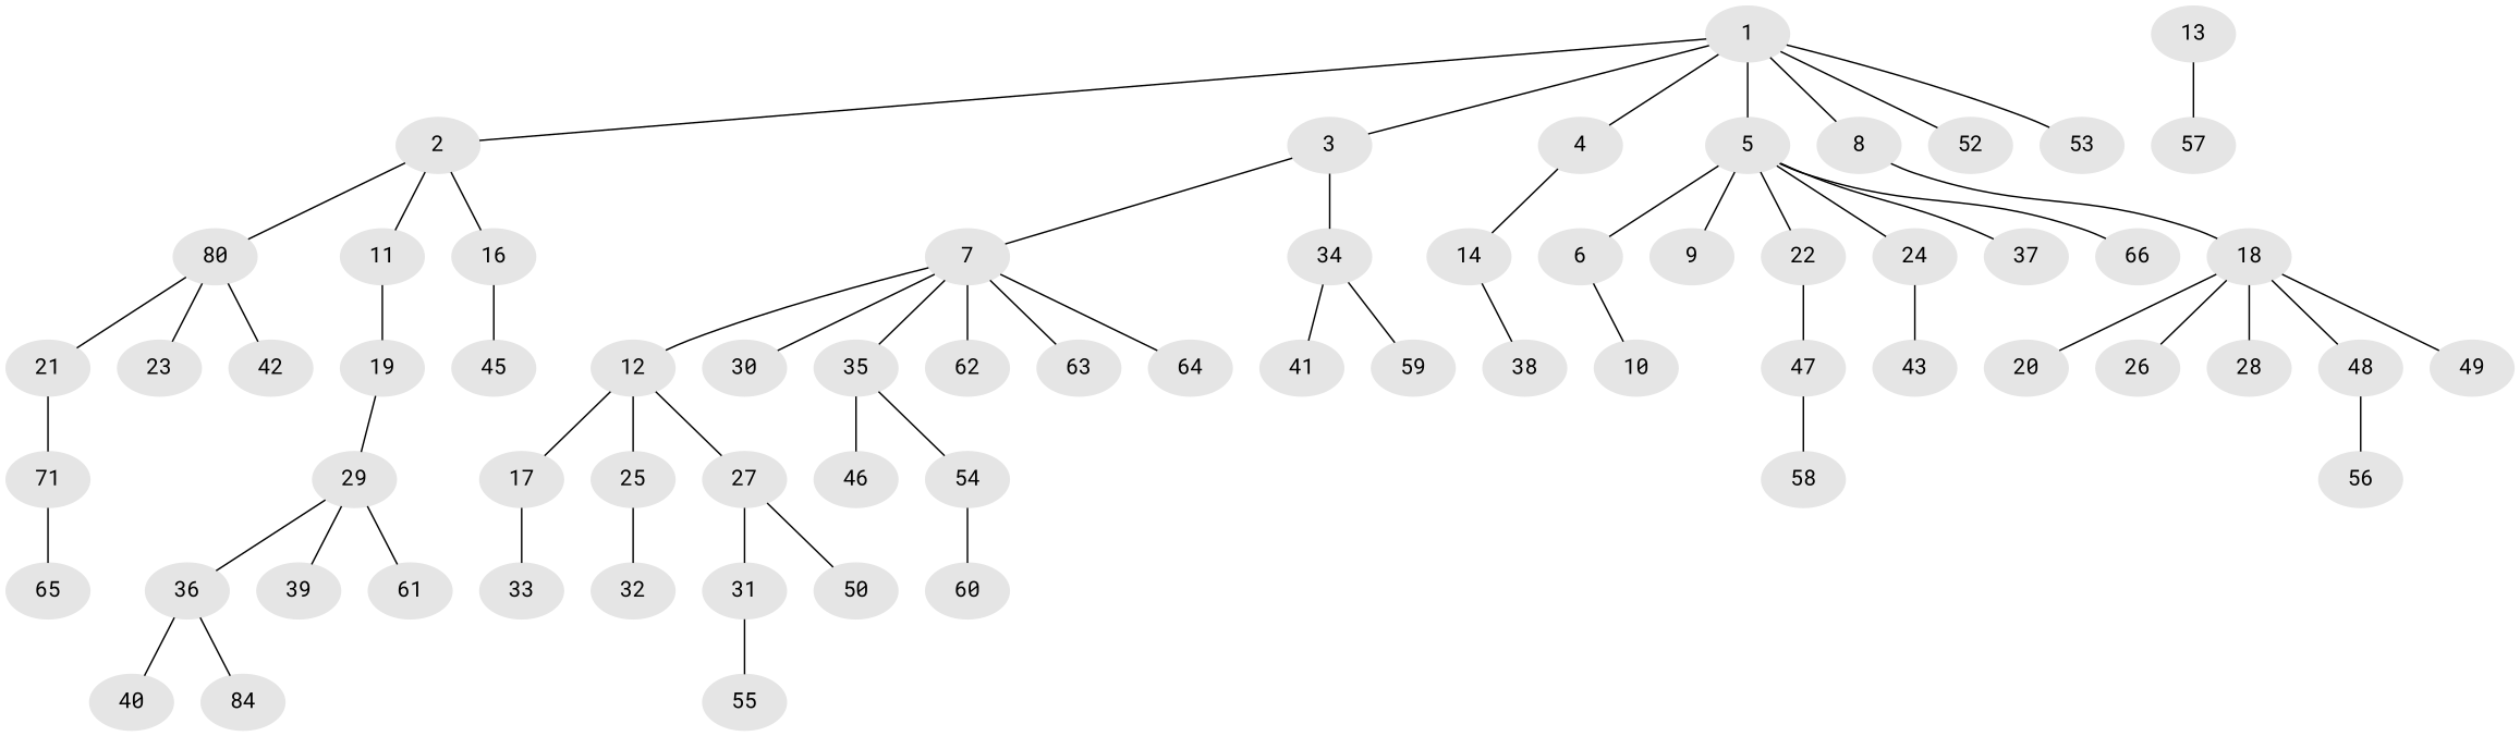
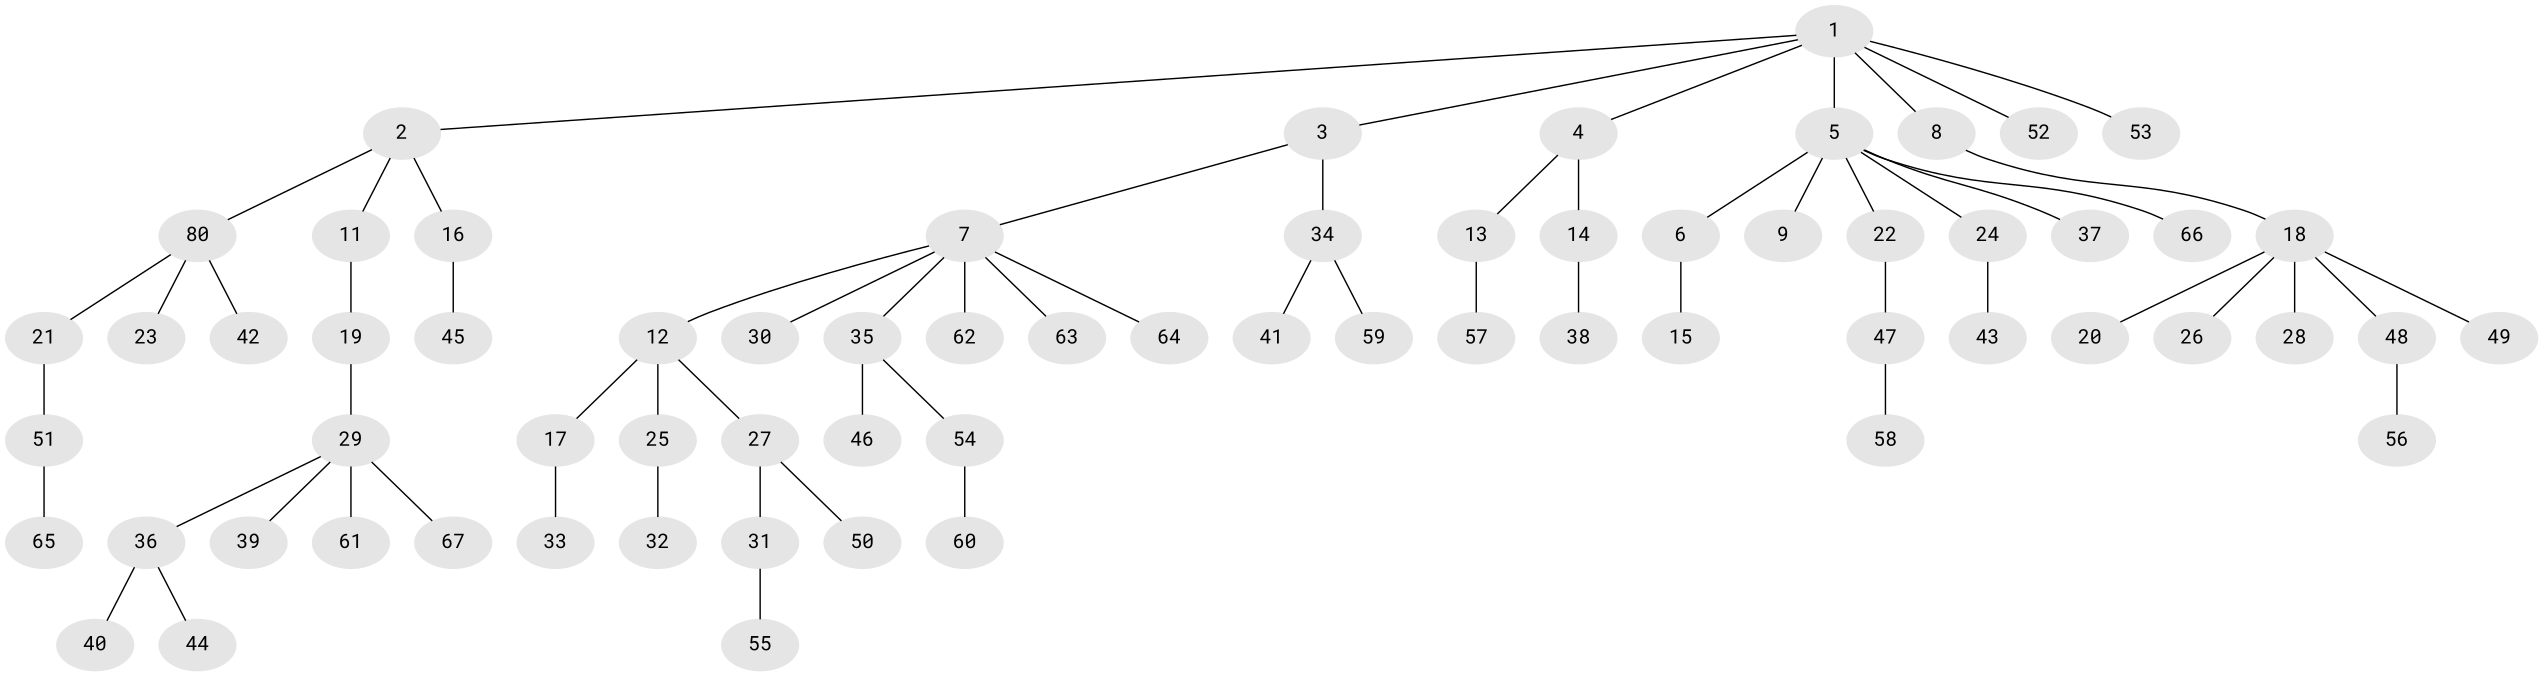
  graph {
    fontname="Roboto Mono"
    node [color=gray90 fontname="Roboto Mono" style=filled]
    edge [fontname="Roboto Mono"]
    1
    2
    3
    4
    5
    8
    52
    53
    n9 [label=80]
    11
    16
    7
    34
    13
    14
    6
    9
    22
    24
    37
    66
    18
    21
    23
    42
    19
    45
    12
    30
    35
    62
    63
    64
    41
    59
    57
    38
-   15 [label=10]
+   15
    47
    43
    17
    25
    27
    46
    54
    20
    26
    28
    48
    49
-   51 [label=71]
+   51
    29
    33
    32
    31
    50
    56
    36
    39
    61
+   67
    65
    58
    55
    40
-   44 [label=84]
+   44
    60
    1 -- 2
    1 -- 3
    1 -- 4
    1 -- 5
    1 -- 8
    1 -- 52
    1 -- 53
    2 -- n9
    2 -- 11
    2 -- 16
    3 -- 7
    3 -- 34
+   4 -- 13
    4 -- 14
    5 -- 6
    5 -- 9
    5 -- 22
    5 -- 24
    5 -- 37
    5 -- 66
    8 -- 18
    n9 -- 21
    n9 -- 23
    n9 -- 42
    11 -- 19
    16 -- 45
    7 -- 12
    7 -- 30
    7 -- 35
    7 -- 62
    7 -- 63
    7 -- 64
    34 -- 41
    34 -- 59
    13 -- 57
    14 -- 38
    6 -- 15
    22 -- 47
    24 -- 43
    18 -- 20
    18 -- 26
    18 -- 28
    18 -- 48
    18 -- 49
    21 -- 51
    19 -- 29
    12 -- 17
    12 -- 25
    12 -- 27
    35 -- 46
    35 -- 54
    47 -- 58
    17 -- 33
    25 -- 32
    27 -- 31
    27 -- 50
    54 -- 60
    48 -- 56
    51 -- 65
    29 -- 36
    29 -- 39
    29 -- 61
+   29 -- 67
    31 -- 55
    36 -- 40
    36 -- 44
  }
